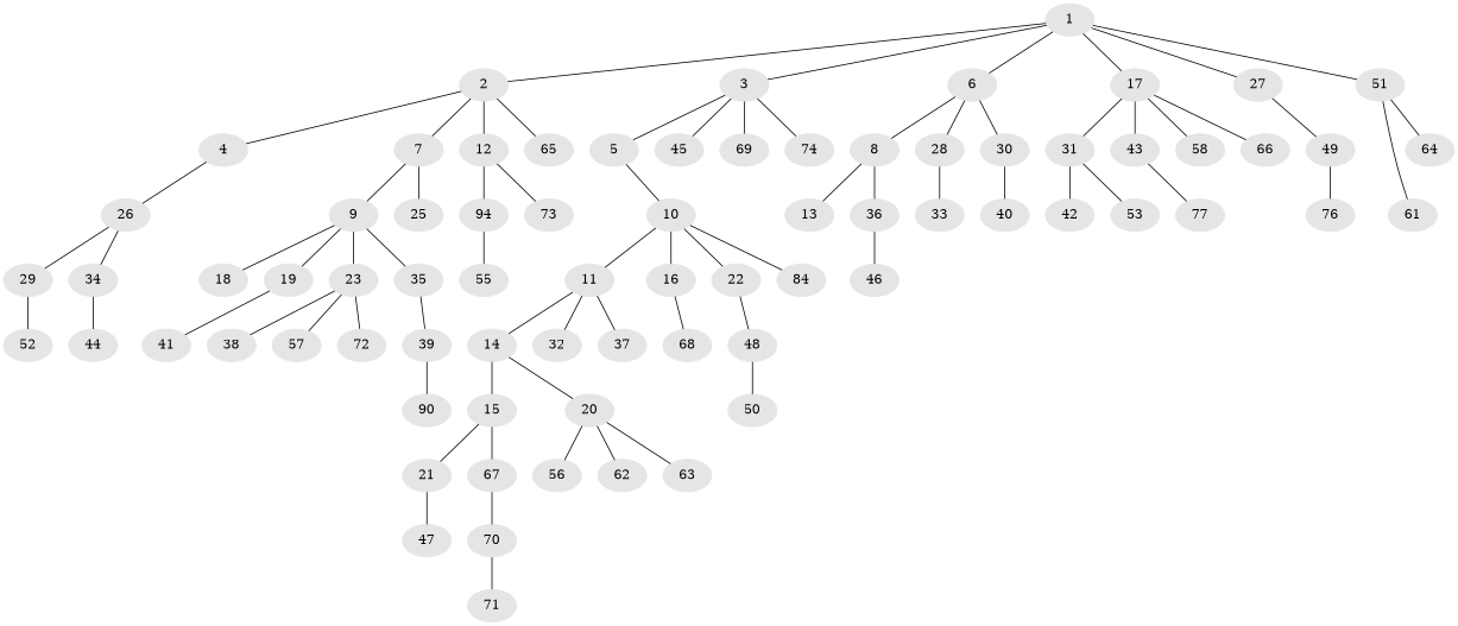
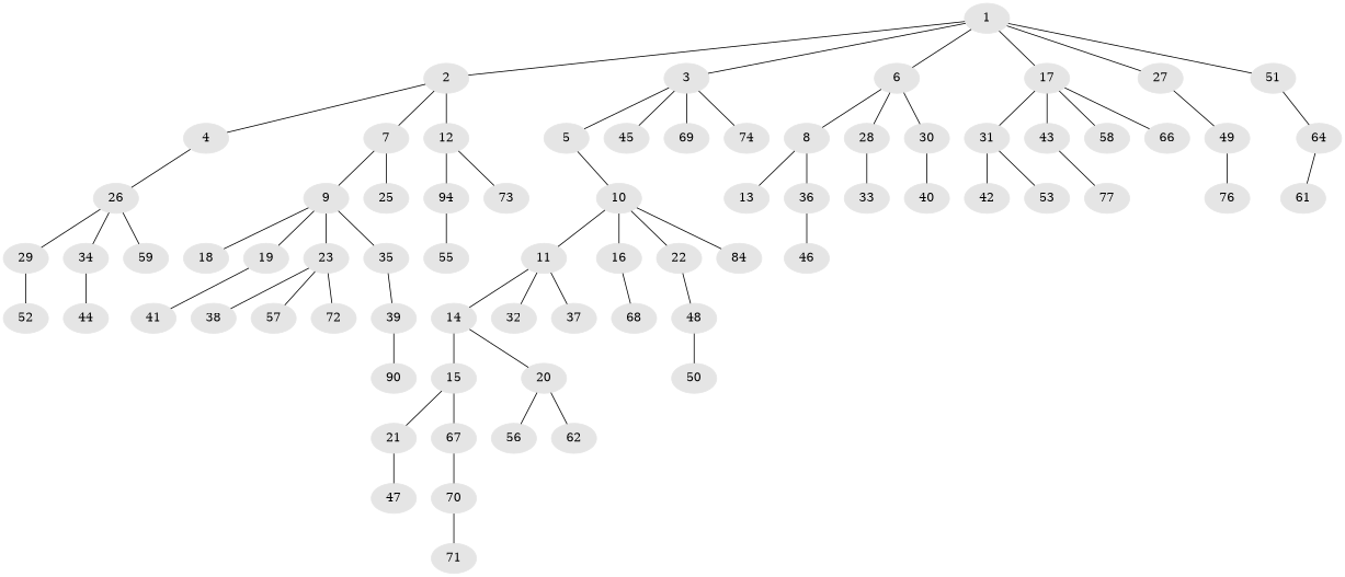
  graph {
    node [color=gray90 style=filled]
    1
    2
    3
    6
    17
    27
    51
    4
    7
    12
-   65
    5
    45
    69
    74
    8
    28
    30
    31
    43
    58
    66
    49
    61
    64
    26
    9
    25
    n29 [label=94]
    73
    10
    29
    34
+   59
    11
    16
    22
    n38 [label=84]
    13
    36
    33
    40
    18
    19
    23
    35
    46
    41
    38
    57
    72
    39
    14
    32
    37
    68
    48
    15
    20
    55
    21
    67
    56
    62
-   63
    47
    70
    42
    53
    77
    50
    52
    44
    76
    n75 [label=90]
    71
    1 -- 2
    1 -- 3
    1 -- 6
    1 -- 17
    1 -- 27
    1 -- 51
    2 -- 4
    2 -- 7
    2 -- 12
-   2 -- 65
    3 -- 5
    3 -- 45
    3 -- 69
    3 -- 74
    6 -- 8
    6 -- 28
    6 -- 30
    17 -- 31
    17 -- 43
    17 -- 58
    17 -- 66
    27 -- 49
-   51 -- 61
+   64 -- 61
    51 -- 64
    4 -- 26
    7 -- 9
    7 -- 25
    12 -- n29
    12 -- 73
    5 -- 10
    8 -- 13
    8 -- 36
    28 -- 33
    30 -- 40
    31 -- 42
    31 -- 53
    43 -- 77
    49 -- 76
    26 -- 29
    26 -- 34
+   26 -- 59
    9 -- 18
    9 -- 19
    9 -- 23
    9 -- 35
    n29 -- 55
    10 -- 11
    10 -- 16
    10 -- 22
    10 -- n38
    29 -- 52
    34 -- 44
    11 -- 14
    11 -- 32
    11 -- 37
    16 -- 68
    22 -- 48
    36 -- 46
    19 -- 41
    23 -- 38
    23 -- 57
    23 -- 72
    35 -- 39
    39 -- n75
    14 -- 15
    14 -- 20
    48 -- 50
    15 -- 21
    15 -- 67
    20 -- 56
    20 -- 62
-   20 -- 63
    21 -- 47
    67 -- 70
    70 -- 71
  }
